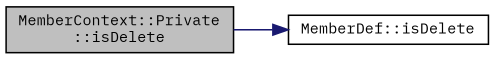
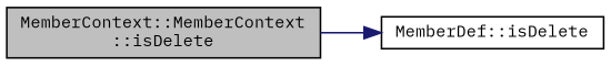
  digraph {
    rankdir=LR
    fontname="IBM Plex Mono"
    node [color=black fontname="IBM Plex Mono" fontsize=10 shape=record style=filled]
-   n1 [fillcolor=grey75 fontcolor=black height=0.2 label="MemberContext::Private\l::isDelete" width=0.4]
+   n1 [fillcolor=grey75 fontcolor=black height=0.2 label="MemberContext::MemberContext\l::isDelete" width=0.4]
    n2 [fillcolor=white height=0.2 label="MemberDef::isDelete" width=0.4]
    n1 -> n2 [color=midnightblue fontname="IBM Plex Mono" fontsize=10 labelfontname=Helvetica labelfontsize=10 style=solid]
  }
